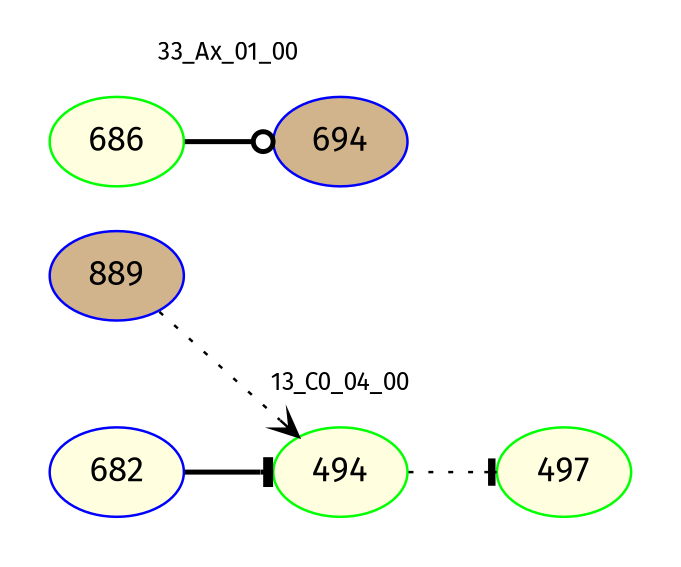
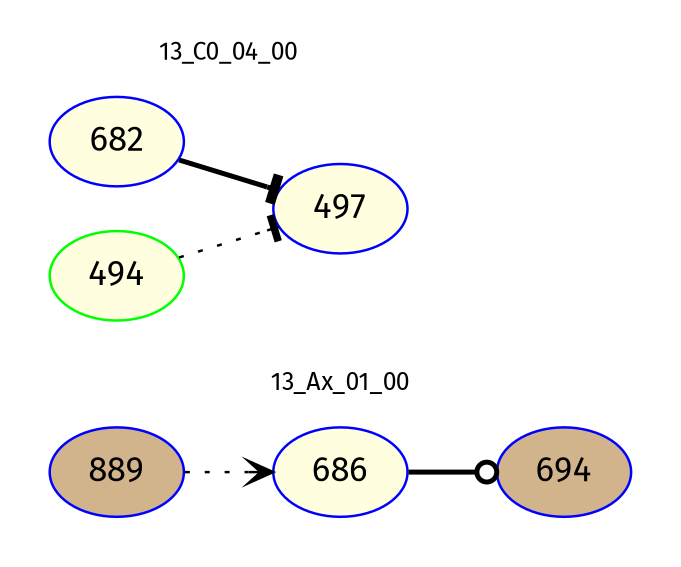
  digraph {
    fontname="Fira Sans"
    rankdir=LR
    node [color=blue fillcolor=lightyellow fontname="Fira Sans" style=filled]
    edge [arrowhead=tee color=black fontname="Fira Sans" style=dotted]
    n1 [fillcolor=tan label=889]
-   n2 [color=green label=686]
+   n2 [label=686]
    n3 [fillcolor=tan label=694]
    n4 [label=682]
    n5 [color=green label=494]
-   n6 [color=green label=497]
+   n6 [label=497]
    subgraph cluster_1 {
      color=white
      fontsize=10
-     label="33_Ax_01_00"
+     label="13_Ax_01_00"
      n1
      n2
      n3
    }
    subgraph cluster_2 {
      color=white
      fontsize=10
      label="13_C0_04_00"
      n4
      n5
      n6
    }
-   n1 -> n5 [arrowhead=vee]
+   n1 -> n2 [arrowhead=vee]
    n2 -> n3 [arrowhead=odot style=bold]
-   n4 -> n5 [style=bold]
+   n4 -> n6 [style=bold]
    n5 -> n6
  }
